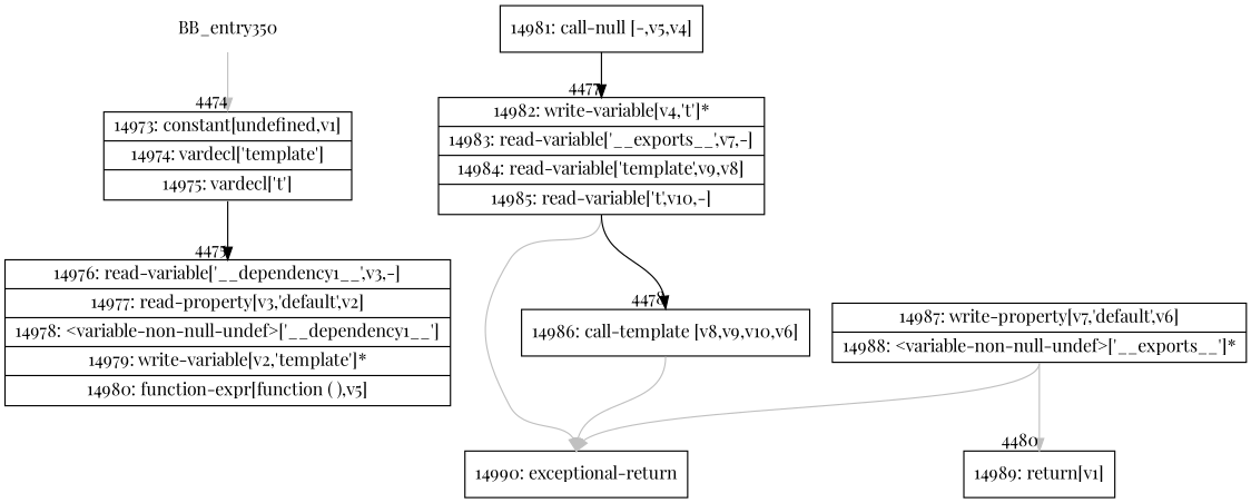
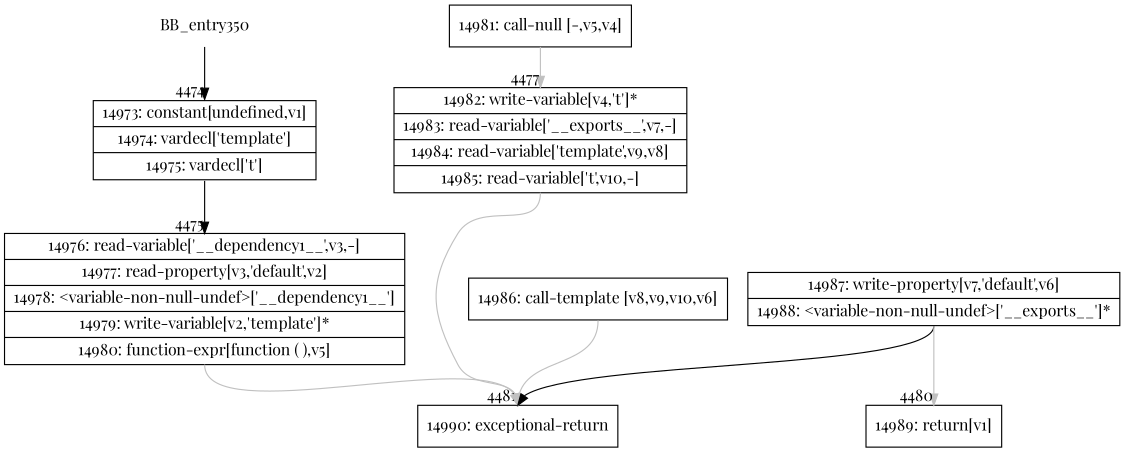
  digraph {
    fontname="Playfair Display"
    rankdir=TD
    node [fontname="Playfair Display" shape=record]
    edge [fontname="Playfair Display" headport=n tailport=s color=gray]
    n1 [label=BB_entry350 shape=none]
    n2 [label="{14973: constant[undefined,v1]|14974: vardecl['template']|14975: vardecl['t']}"]
    n3 [label="{14976: read-variable['__dependency1__',v3,-]|14977: read-property[v3,'default',v2]|14978: \<variable-non-null-undef\>['__dependency1__']|14979: write-variable[v2,'template']*|14980: function-expr[function ( ),v5]}"]
    n4 [label="{14990: exceptional-return}"]
    n5 [label="{14981: call-null [-,v5,v4]}"]
    n6 [label="{14982: write-variable[v4,'t']*|14983: read-variable['__exports__',v7,-]|14984: read-variable['template',v9,v8]|14985: read-variable['t',v10,-]}"]
    n7 [label="{14986: call-template [v8,v9,v10,v6]}"]
    n8 [label="{14987: write-property[v7,'default',v6]|14988: \<variable-non-null-undef\>['__exports__']*}"]
    n9 [label="{14989: return[v1]}"]
-   n1 -> n2 [headlabel="    4474"]
+   n1 -> n2 [headlabel="    4474" color=""]
    n2 -> n3 [headlabel="      4475" color=""]
-   n5 -> n6 [headlabel="      4477" color=""]
+   n3 -> n4 [headlabel="      4481"]
+   n5 -> n6 [headlabel="      4477"]
    n6 -> n4
-   n6 -> n7 [headlabel="      4478" color=""]
    n7 -> n4
-   n8 -> n4
+   n8 -> n4 [color=black]
    n8 -> n9 [headlabel="      4480"]
  }
